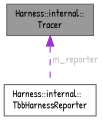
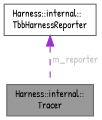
  digraph {
    fontname="Patrick Hand"
    node [color=gray40 fontname="Patrick Hand" fontsize=10 shape=box style=filled]
    n1 [fillcolor=grey60 fontcolor=black height=0.2 label="Harness::internal::\lTracer" width=0.4]
    n2 [fillcolor=white height=0.2 label="Harness::internal::\lTbbHarnessReporter" width=0.4]
-   n1 -> n2 [color=darkorchid3 dir=back fontcolor=grey fontname="Patrick Hand" fontsize=10 label=" m_reporter" labelfontname=Helvetica labelfontsize=10 style=dashed]
+   n2 -> n1 [color=darkorchid3 dir=back fontcolor=grey fontname="Patrick Hand" fontsize=10 label=" m_reporter" labelfontname=Helvetica labelfontsize=10 style=dashed]
  }
